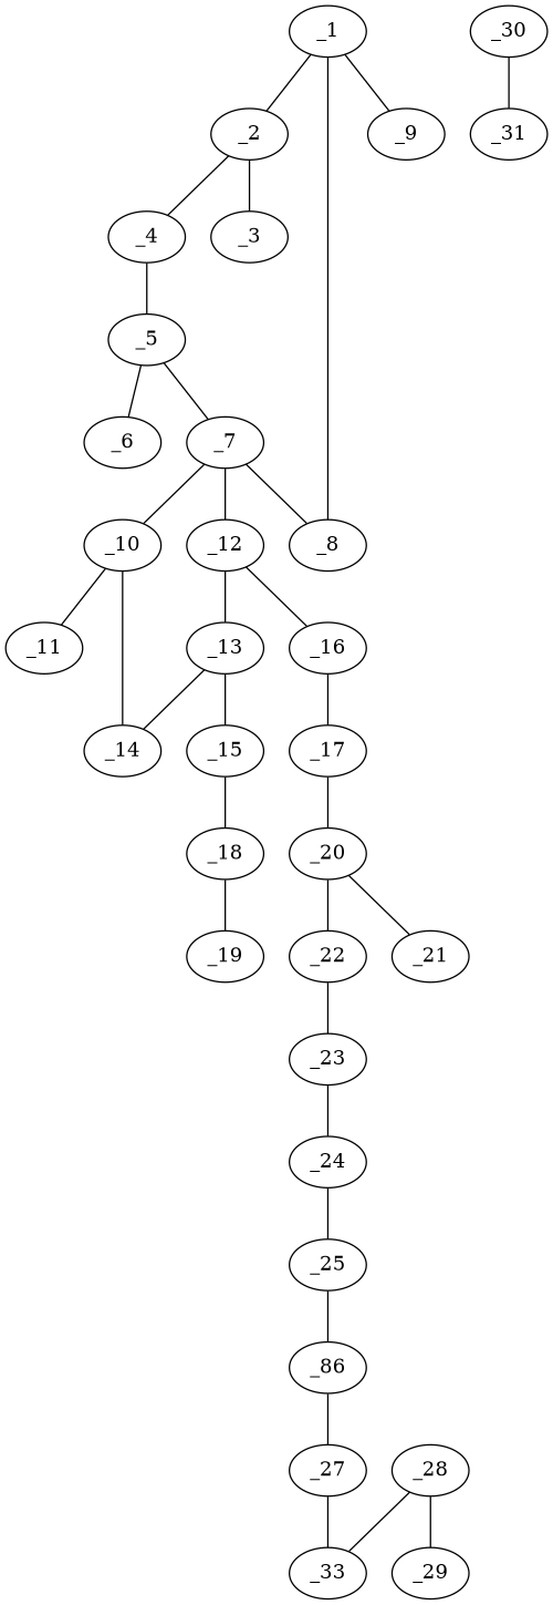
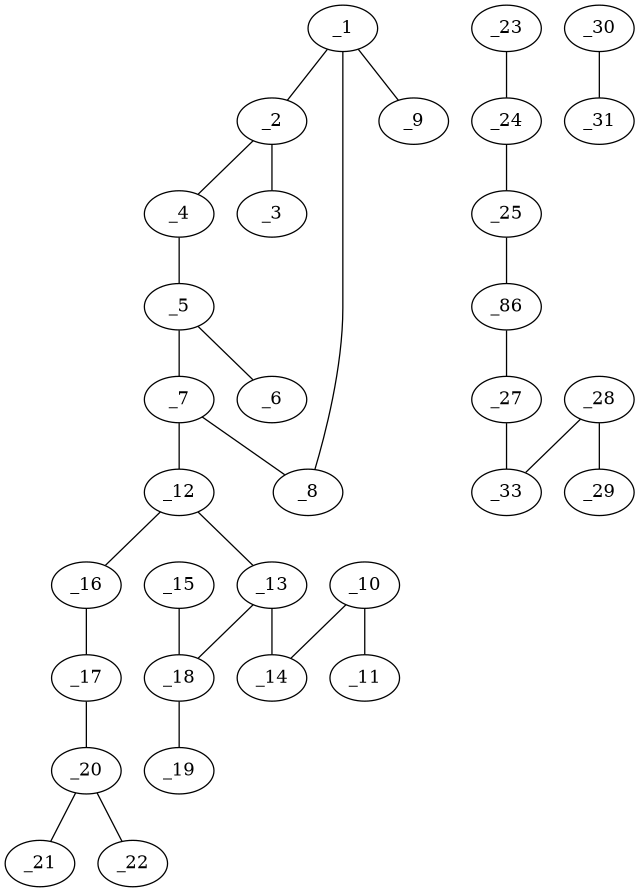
  graph {
    node [charge=0 chem=1 symbol="C  " x=14.1639 y=-4.1397]
    edge [valence=1]
    _1 [x=15.0299]
    _2 [y=-4.6397]
    _8 [x=15.0299 y=-3.1397]
    _9 [x=15.8959 y=-4.6397]
    _3 [chem=2 symbol="O  " y=-5.6397]
    _4 [chem=4 symbol="N  " x=13.2979]
    _5 [x=13.2979 y=-3.1397]
    _6 [chem=2 symbol="O  " x=12.4318 y=-2.6397]
    _7 [chem=4 symbol="N  " y=-2.6397]
    _10 [y=-1.6397]
    _12 [x=13.6639 y=-0.1008]
    _11 [chem=2 symbol="O  " x=13.3549 y=-1.0519]
    _14 [x=14.9729 y=-1.0519]
    _13 [x=14.6639 y=-0.1008]
    _16 [x=13.0761 y=0.7082]
    _15 [chem=4 symbol="N  " x=15.2517 y=0.7082]
    _17 [chem=2 symbol="O  " x=12.0816 y=0.6037]
    _18 [charge=1 chem=4 symbol="N  " x=16.2462 y=0.6037]
    _20 [x=11.4938 y=1.4127]
    _19 [charge=1 chem=4 symbol="N  " x=17.2407 y=0.4991]
    _21 [chem=2 symbol="O  " x=11.9006 y=2.3262]
    _22 [x=10.4993 y=1.3082]
    _23 [x=9.9115 y=2.1172]
    _24 [x=8.917 y=2.0127]
    _25 [x=8.3292 y=2.8217]
    n26 [label=_86 x=7.3347 y=2.7172]
    _27 [x=6.7469 y=3.5262]
    _33 [x=5.7524 y=3.4217]
    _28 [x=5.1646 y=4.2307]
    _29 [x=4.1701 y=4.1261]
    _30 [x=3.5823 y=4.9352]
    _31 [x=2.5878 y=4.8306]
    _1 -- _2
    _1 -- _8 [valence=2]
    _1 -- _9
    _2 -- _3 [valence=2]
    _2 -- _4
    _4 -- _5
    _5 -- _6 [valence=2]
    _5 -- _7
    _7 -- _8
-   _7 -- _10
    _7 -- _12
    _10 -- _11
    _10 -- _14
    _12 -- _13
    _12 -- _16
    _13 -- _14
-   _13 -- _15
+   _13 -- _18
    _16 -- _17
    _15 -- _18 [valence=2]
    _17 -- _20
    _18 -- _19 [valence=2]
    _20 -- _21 [valence=2]
    _20 -- _22
-   _22 -- _23
    _23 -- _24
    _24 -- _25
    _25 -- n26
    n26 -- _27
    _27 -- _33
    _28 -- _33
    _28 -- _29
    _30 -- _31
  }
